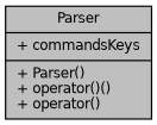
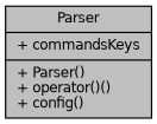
  digraph {
-   n1 [color=black fillcolor=grey75 fontcolor=black fontname=Helvetica fontsize=10 height=0.2 label="{Parser\n|+ commandsKeys\l|+ Parser()\l+ operator()()\l+ operator()\l}" shape=record style=filled width=0.4]
+   n1 [color=black fillcolor=grey75 fontcolor=black fontname=Helvetica fontsize=10 height=0.2 label="{Parser\n|+ commandsKeys\l|+ Parser()\l+ operator()()\l+ config()\l}" shape=record style=filled width=0.4]
  }
